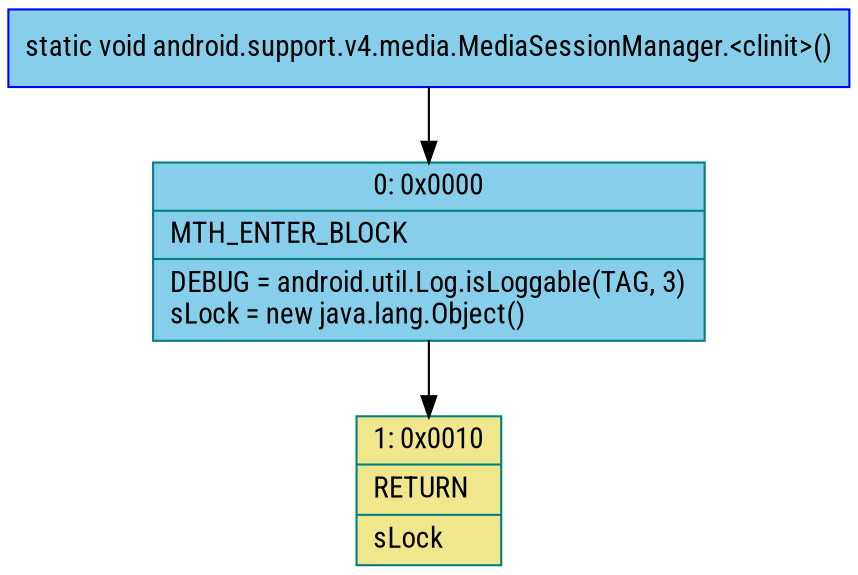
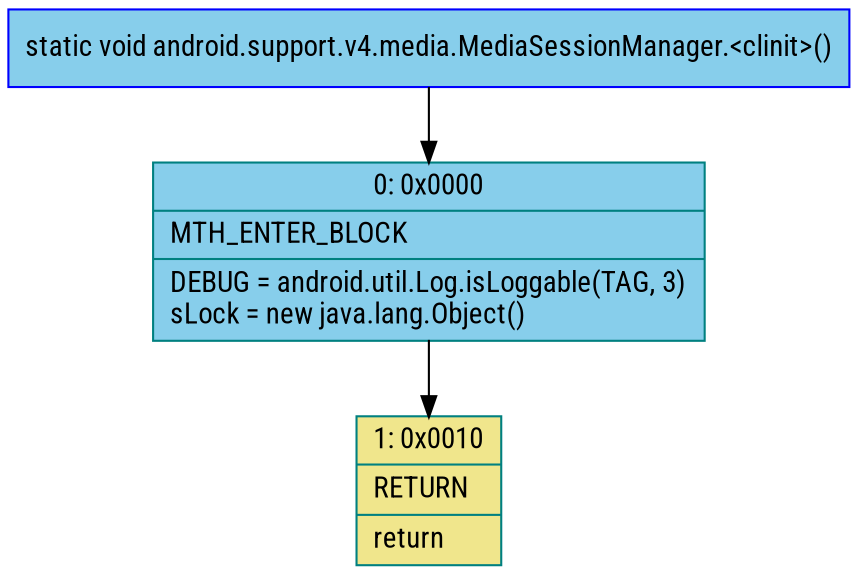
  digraph {
    fontname="Roboto Condensed"
    node [shape=record style=filled fillcolor=skyblue color=teal fontname="Roboto Condensed"]
    edge [fontname="Roboto Condensed"]
    n1 [label="{0\:\ 0x0000|MTH_ENTER_BLOCK\l|DEBUG = android.util.Log.isLoggable(TAG, 3)\lsLock = new java.lang.Object()\l}"]
-   n2 [label="{1\:\ 0x0010|RETURN\l|sLock\l}" fillcolor=khaki]
+   n2 [label="{1\:\ 0x0010|RETURN\l|return\l}" fillcolor=khaki]
    n3 [label="{static void android.support.v4.media.MediaSessionManager.\<clinit\>() }" color=blue]
    n1 -> n2
    n3 -> n1
  }
